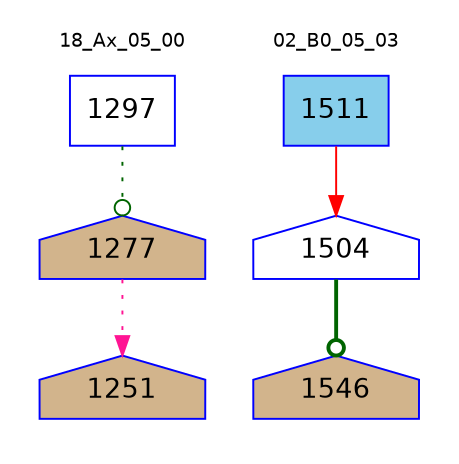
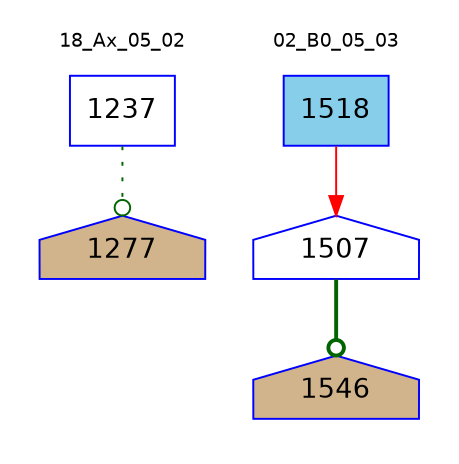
  digraph {
    fontname="DejaVu Sans"
    node [color=blue fillcolor=tan fontname="DejaVu Sans" shape=house style=filled]
    edge [arrowhead=odot color=darkgreen fontname="DejaVu Sans" style=dotted]
-   n1 [fillcolor=white label=1297 shape=box]
+   n1 [fillcolor=white label=1237 shape=box]
    n2 [label=1277]
-   n3 [label=1251]
-   n4 [fillcolor=skyblue label=1511 shape=box]
-   n5 [fillcolor=white label=1504]
+   n4 [fillcolor=skyblue label=1518 shape=box]
+   n5 [fillcolor=white label=1507]
    n6 [label=1546]
    subgraph cluster_1 {
      color=white
      fontsize=10
-     label="18_Ax_05_00"
+     label="18_Ax_05_02"
      n1
      n2
-     n3
    }
    subgraph cluster_2 {
      color=white
      fontsize=10
      label="02_B0_05_03"
      n4
      n5
      n6
    }
    n1 -> n2
-   n2 -> n3 [arrowhead=normal color=deeppink]
    n4 -> n5 [arrowhead=normal color=red style=solid]
    n5 -> n6 [style=bold]
  }
